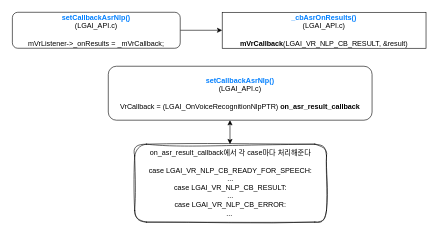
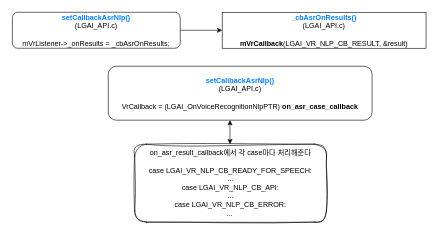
  <mxCell id="0" />
  <mxCell id="1" parent="0" />
  <mxCell id="2" value="" style="edgeStyle=orthogonalEdgeStyle;rounded=0;orthogonalLoop=1;jettySize=auto;html=1;" edge="1" parent="1" source="3" target="4"><mxGeometry relative="1" as="geometry" /></mxCell>
- <mxCell id="3" value="&lt;font color=&quot;#007fff&quot;&gt;&lt;b&gt;setCallbackAsrNlp()&lt;/b&gt;&lt;/font&gt;&lt;br&gt;(LGAI_API.c)&lt;br&gt;&lt;br&gt;mVrListener-&amp;gt;_onResults = _mVrCallback;" style="rounded=1;whiteSpace=wrap;html=1;" vertex="1" parent="1"><mxGeometry x="20" y="20" width="280" height="60" as="geometry" /></mxCell>
+ <mxCell id="3" value="&lt;font color=&quot;#007fff&quot;&gt;&lt;b&gt;setCallbackAsrNlp()&lt;/b&gt;&lt;/font&gt;&lt;br&gt;(LGAI_API.c)&lt;br&gt;&lt;br&gt;mVrListener-&amp;gt;_onResults = _cbAsrOnResults;" style="rounded=1;whiteSpace=wrap;html=1;" vertex="1" parent="1"><mxGeometry x="20" y="20" width="280" height="60" as="geometry" /></mxCell>
  <mxCell id="4" value="&lt;b&gt;&lt;font color=&quot;#007fff&quot;&gt;_cbAsrOnResults()&lt;br&gt;&lt;/font&gt;&lt;/b&gt;(LGAI_API.c)&lt;br&gt;&lt;br&gt;&lt;b&gt;mVrCallback&lt;/b&gt;(LGAI_VR_NLP_CB_RESULT, &amp;amp;result)" style="whiteSpace=wrap;html=1;rounded=0;" vertex="1" parent="1"><mxGeometry x="370" y="20" width="340" height="60" as="geometry" /></mxCell>
- <mxCell id="5" value="&lt;b&gt;&lt;font color=&quot;#007fff&quot;&gt;setCallbackAsrNlp()&lt;br&gt;&lt;/font&gt;&lt;/b&gt;(LGAI_API.c)&lt;br&gt;&lt;br&gt;VrCallback = (LGAI_OnVoiceRecognitionNlpPTR) &lt;b&gt;on_asr_result_callback&lt;/b&gt;" style="rounded=1;whiteSpace=wrap;html=1;" vertex="1" parent="1"><mxGeometry x="180" y="110" width="440" height="90" as="geometry" /></mxCell>
- <mxCell id="6" value="on_asr_result_callback에서 각 case마다 처리해준다&lt;br&gt;&lt;br&gt;case&amp;nbsp;LGAI_VR_NLP_CB_READY_FOR_SPEECH:&lt;br&gt;...&lt;br&gt;case LGAI_VR_NLP_CB_RESULT:&lt;br&gt;...&lt;br&gt;case&amp;nbsp;LGAI_VR_NLP_CB_ERROR:&lt;br&gt;...&amp;nbsp;&lt;br&gt;" style="rounded=1;whiteSpace=wrap;html=1;glass=0;sketch=1;curveFitting=1;jiggle=2;" vertex="1" parent="1"><mxGeometry x="224" y="240" width="320" height="130" as="geometry" /></mxCell>
+ <mxCell id="5" value="&lt;b&gt;&lt;font color=&quot;#007fff&quot;&gt;setCallbackAsrNlp()&lt;br&gt;&lt;/font&gt;&lt;/b&gt;(LGAI_API.c)&lt;br&gt;&lt;br&gt;VrCallback = (LGAI_OnVoiceRecognitionNlpPTR) &lt;b&gt;on_asr_case_callback&lt;/b&gt;" style="rounded=1;whiteSpace=wrap;html=1;" vertex="1" parent="1"><mxGeometry x="180" y="110" width="440" height="90" as="geometry" /></mxCell>
+ <mxCell id="6" value="on_asr_result_callback에서 각 case마다 처리해준다&lt;br&gt;&lt;br&gt;case&amp;nbsp;LGAI_VR_NLP_CB_READY_FOR_SPEECH:&lt;br&gt;...&lt;br&gt;case LGAI_VR_NLP_CB_API:&lt;br&gt;...&lt;br&gt;case&amp;nbsp;LGAI_VR_NLP_CB_ERROR:&lt;br&gt;...&amp;nbsp;&lt;br&gt;" style="rounded=1;whiteSpace=wrap;html=1;glass=0;sketch=1;curveFitting=1;jiggle=2;" vertex="1" parent="1"><mxGeometry x="224" y="240" width="320" height="130" as="geometry" /></mxCell>
  <mxCell id="7" value="" style="endArrow=classic;startArrow=classic;html=1;rounded=0;" edge="1" parent="1"><mxGeometry width="50" height="50" relative="1" as="geometry"><mxPoint x="383" y="240" as="sourcePoint" /><mxPoint x="383" y="200" as="targetPoint" /></mxGeometry></mxCell>
